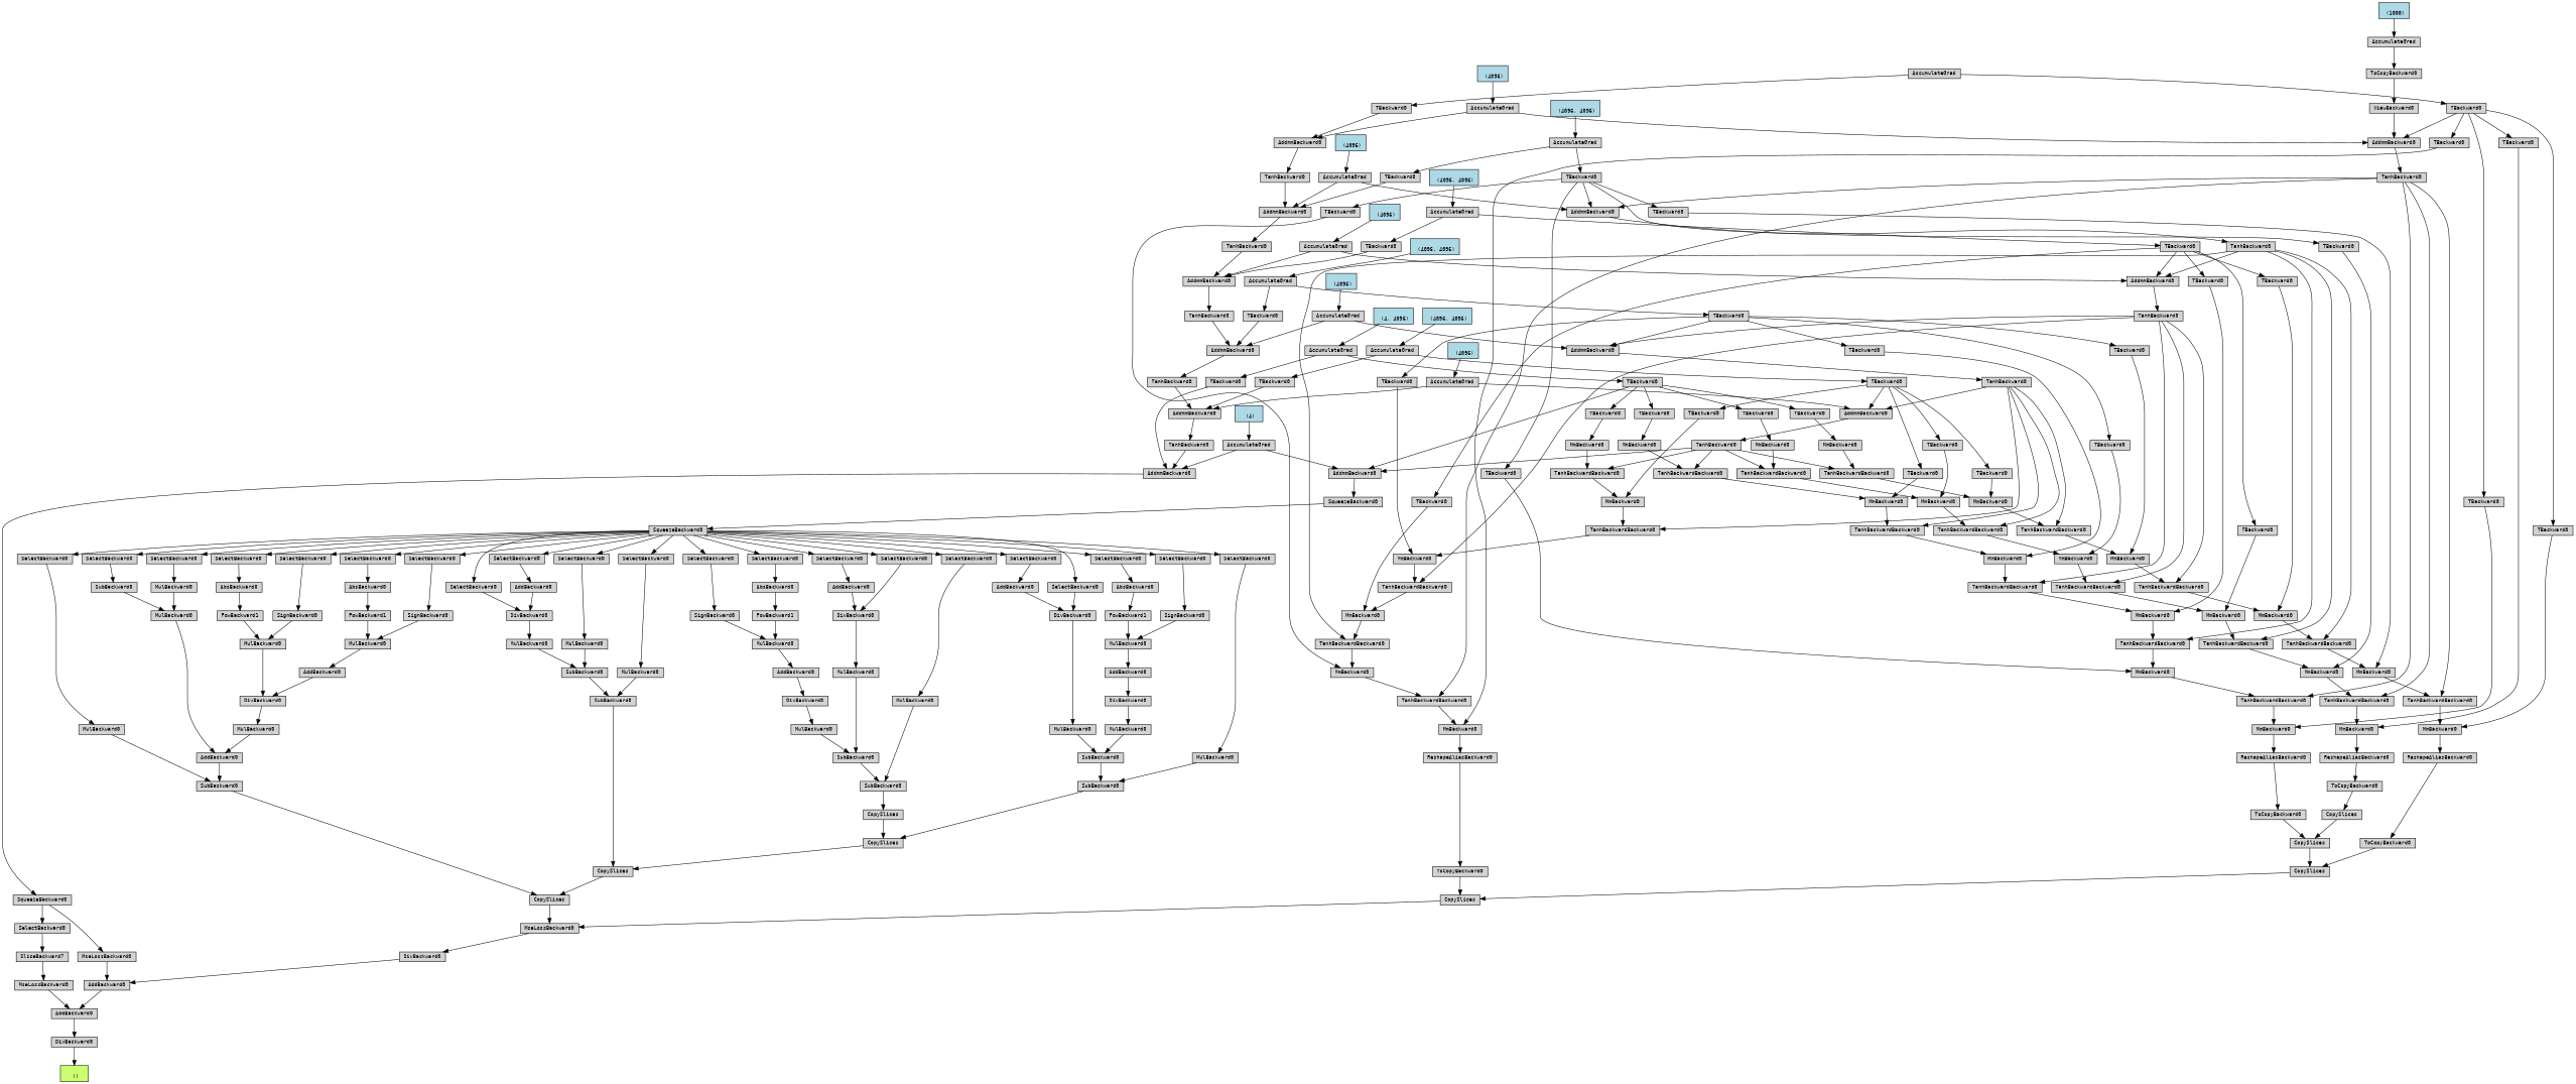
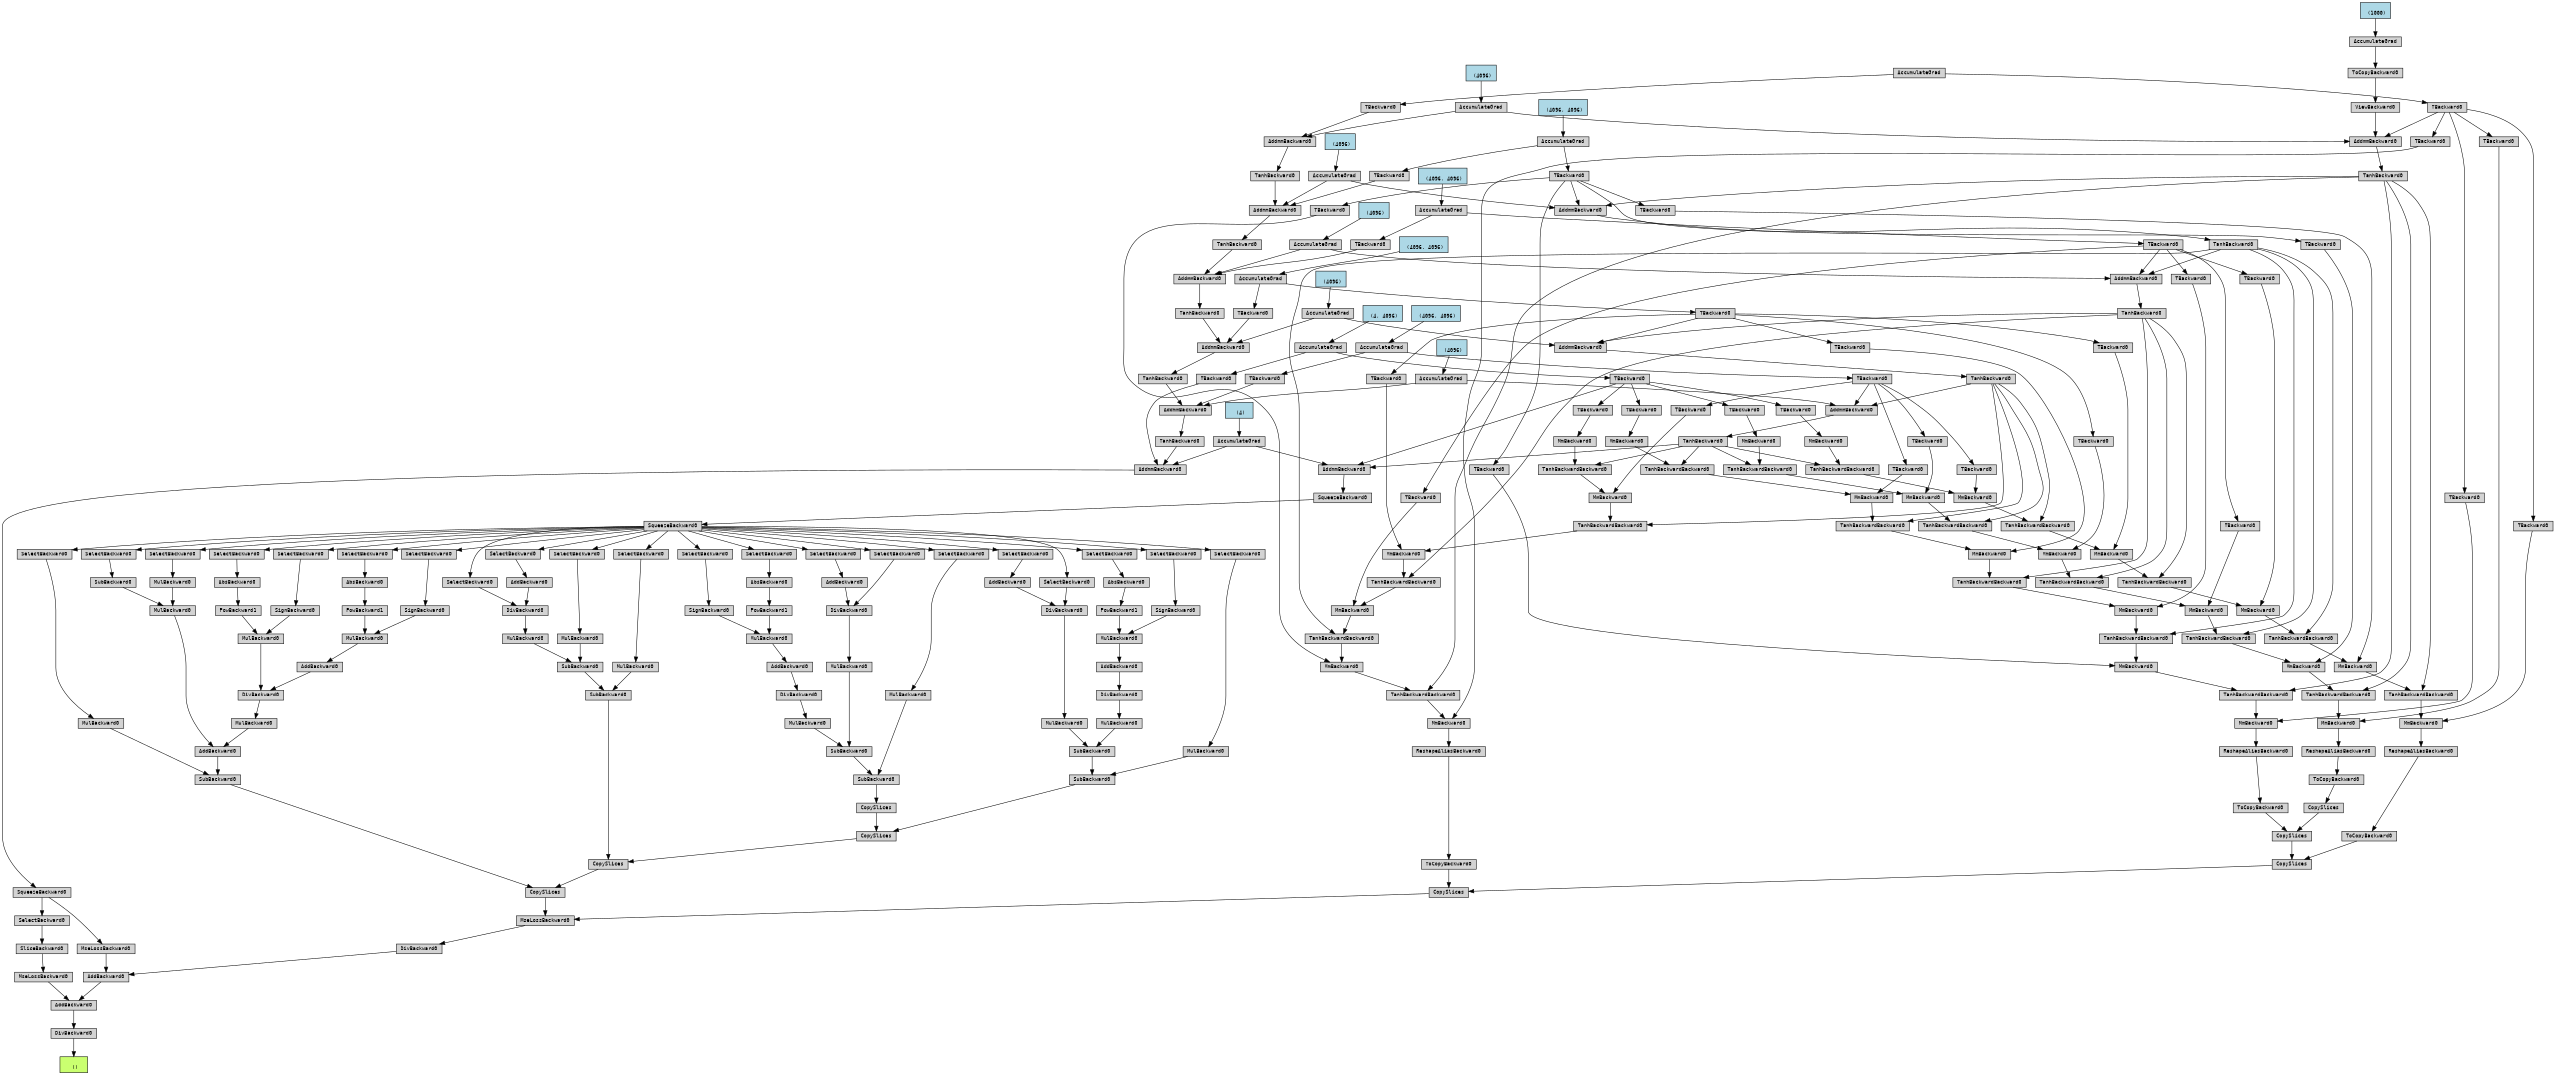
  digraph {
    fontname="DejaVu Sans Mono"
    node [align=left fontname="DejaVu Sans Mono" fontsize=10 ranksep=0.1 shape=box style=filled]
    edge [fontname="DejaVu Sans Mono"]
    n1 [fillcolor=darkolivegreen1 height=0.2 label="\n ()"]
    n2 [height=0.2 label=DivBackward0]
    n3 [height=0.2 label=AddBackward0]
    n4 [height=0.2 label=AddBackward0]
    n5 [height=0.2 label=DivBackward0]
    n6 [height=0.2 label=MseLossBackward0]
    n7 [height=0.2 label=CopySlices]
    n8 [height=0.2 label=CopySlices]
    n9 [height=0.2 label=CopySlices]
    n10 [height=0.2 label=CopySlices]
    n11 [height=0.2 label=ToCopyBackward0]
    n12 [height=0.2 label=ReshapeAliasBackward0]
    n13 [height=0.2 label=MmBackward0]
    n14 [height=0.2 label=TanhBackwardBackward0]
    n15 [height=0.2 label=MmBackward0]
    n16 [height=0.2 label=TanhBackwardBackward0]
    n17 [height=0.2 label=MmBackward0]
    n18 [height=0.2 label=TanhBackwardBackward0]
    n19 [height=0.2 label=MmBackward0]
    n20 [height=0.2 label=TanhBackwardBackward0]
    n21 [height=0.2 label=MmBackward0]
    n22 [height=0.2 label=TanhBackwardBackward0]
    n23 [height=0.2 label=MmBackward0]
    n24 [height=0.2 label=TBackward0]
    n25 [height=0.2 label=TBackward0]
    n26 [height=0.2 label=TBackward0]
    n27 [height=0.2 label=TBackward0]
    n28 [height=0.2 label=TBackward0]
    n29 [height=0.2 label=AddmmBackward0]
    n30 [height=0.2 label=MmBackward0]
    n31 [height=0.2 label=MmBackward0]
    n32 [height=0.2 label=MmBackward0]
    n33 [height=0.2 label=SqueezeBackward0]
    n34 [height=0.2 label=AccumulateGrad]
    n35 [height=0.2 label=TBackward0]
    n36 [height=0.2 label=AddmmBackward0]
    n37 [fillcolor=lightblue height=0.2 label="\n (4, 4096)"]
    n38 [height=0.2 label=TanhBackward0]
    n39 [height=0.2 label=TanhBackwardBackward0]
    n40 [height=0.2 label=TanhBackwardBackward0]
    n41 [height=0.2 label=TanhBackwardBackward0]
    n42 [height=0.2 label=MmBackward0]
    n43 [height=0.2 label=MmBackward0]
    n44 [height=0.2 label=MmBackward0]
    n45 [height=0.2 label=AddmmBackward0]
    n46 [height=0.2 label=AccumulateGrad]
    n47 [height=0.2 label=AddmmBackward0]
    n48 [height=0.2 label=TanhBackward0]
    n49 [fillcolor=lightblue height=0.2 label="\n (4096)"]
    n50 [height=0.2 label=TanhBackward0]
    n51 [height=0.2 label=TanhBackwardBackward0]
    n52 [height=0.2 label=TanhBackwardBackward0]
    n53 [height=0.2 label=TanhBackwardBackward0]
    n54 [height=0.2 label=MmBackward0]
    n55 [height=0.2 label=MmBackward0]
    n56 [height=0.2 label=MmBackward0]
    n57 [height=0.2 label=AddmmBackward0]
    n58 [height=0.2 label=AccumulateGrad]
    n59 [height=0.2 label=AddmmBackward0]
    n60 [height=0.2 label=TanhBackward0]
    n61 [fillcolor=lightblue height=0.2 label="\n (4096)"]
    n62 [height=0.2 label=TanhBackward0]
    n63 [height=0.2 label=TanhBackwardBackward0]
    n64 [height=0.2 label=TanhBackwardBackward0]
    n65 [height=0.2 label=TanhBackwardBackward0]
    n66 [height=0.2 label=MmBackward0]
    n67 [height=0.2 label=MmBackward0]
    n68 [height=0.2 label=MmBackward0]
    n69 [height=0.2 label=AddmmBackward0]
    n70 [height=0.2 label=AccumulateGrad]
    n71 [height=0.2 label=AddmmBackward0]
    n72 [height=0.2 label=TanhBackward0]
    n73 [fillcolor=lightblue height=0.2 label="\n (4096)"]
    n74 [height=0.2 label=TanhBackward0]
    n75 [height=0.2 label=TanhBackwardBackward0]
    n76 [height=0.2 label=TanhBackwardBackward0]
    n77 [height=0.2 label=TanhBackwardBackward0]
    n78 [height=0.2 label=MmBackward0]
    n79 [height=0.2 label=MmBackward0]
    n80 [height=0.2 label=MmBackward0]
    n81 [height=0.2 label=AddmmBackward0]
    n82 [height=0.2 label=AccumulateGrad]
    n83 [height=0.2 label=AddmmBackward0]
    n84 [height=0.2 label=TanhBackward0]
    n85 [fillcolor=lightblue height=0.2 label="\n (4096)"]
    n86 [height=0.2 label=TanhBackward0]
    n87 [height=0.2 label=TanhBackwardBackward0]
    n88 [height=0.2 label=TanhBackwardBackward0]
    n89 [height=0.2 label=TanhBackwardBackward0]
    n90 [height=0.2 label=MmBackward0]
    n91 [height=0.2 label=MmBackward0]
    n92 [height=0.2 label=MmBackward0]
    n93 [height=0.2 label=AddmmBackward0]
    n94 [height=0.2 label=AccumulateGrad]
    n95 [height=0.2 label=AddmmBackward0]
    n96 [height=0.2 label=TanhBackward0]
    n97 [fillcolor=lightblue height=0.2 label="\n (4096)"]
    n98 [height=0.2 label=ViewBackward0]
    n99 [height=0.2 label=ToCopyBackward0]
    n100 [height=0.2 label=AccumulateGrad]
    n101 [fillcolor=lightblue height=0.2 label="\n (1000)"]
    n102 [height=0.2 label=TBackward0]
    n103 [height=0.2 label=TBackward0]
    n104 [height=0.2 label=TBackward0]
    n105 [height=0.2 label=TBackward0]
    n106 [height=0.2 label=TBackward0]
    n107 [height=0.2 label=AccumulateGrad]
    n108 [height=0.2 label=TBackward0]
    n109 [height=0.2 label=TBackward0]
    n110 [height=0.2 label=TBackward0]
    n111 [height=0.2 label=TBackward0]
    n112 [height=0.2 label=TBackward0]
    n113 [height=0.2 label=TBackward0]
    n114 [height=0.2 label=AccumulateGrad]
    n115 [height=0.2 label=TBackward0]
    n116 [fillcolor=lightblue height=0.2 label="\n (4096, 4096)"]
    n117 [height=0.2 label=TBackward0]
    n118 [height=0.2 label=TBackward0]
    n119 [height=0.2 label=TBackward0]
    n120 [height=0.2 label=TBackward0]
    n121 [height=0.2 label=TBackward0]
    n122 [height=0.2 label=AccumulateGrad]
    n123 [height=0.2 label=TBackward0]
    n124 [fillcolor=lightblue height=0.2 label="\n (4096, 4096)"]
    n125 [height=0.2 label=TBackward0]
    n126 [height=0.2 label=TBackward0]
    n127 [height=0.2 label=TBackward0]
    n128 [height=0.2 label=TBackward0]
    n129 [height=0.2 label=TBackward0]
    n130 [height=0.2 label=AccumulateGrad]
    n131 [height=0.2 label=TBackward0]
    n132 [fillcolor=lightblue height=0.2 label="\n (4096, 4096)"]
    n133 [height=0.2 label=TBackward0]
    n134 [height=0.2 label=TBackward0]
    n135 [height=0.2 label=TBackward0]
    n136 [height=0.2 label=TBackward0]
    n137 [height=0.2 label=TBackward0]
    n138 [height=0.2 label=AccumulateGrad]
    n139 [height=0.2 label=TBackward0]
    n140 [fillcolor=lightblue height=0.2 label="\n (4096, 4096)"]
    n141 [height=0.2 label=ToCopyBackward0]
    n142 [height=0.2 label=ReshapeAliasBackward0]
    n143 [height=0.2 label=ToCopyBackward0]
    n144 [height=0.2 label=ReshapeAliasBackward0]
    n145 [height=0.2 label=ToCopyBackward0]
    n146 [height=0.2 label=ReshapeAliasBackward0]
    n147 [height=0.2 label=CopySlices]
    n148 [height=0.2 label=CopySlices]
    n149 [height=0.2 label=CopySlices]
    n150 [height=0.2 label=CopySlices]
    n151 [height=0.2 label=SubBackward0]
    n152 [height=0.2 label=SubBackward0]
    n153 [height=0.2 label=MulBackward0]
    n154 [height=0.2 label=DivBackward0]
    n155 [height=0.2 label=AddBackward0]
    n156 [height=0.2 label=MulBackward0]
    n157 [height=0.2 label=SignBackward0]
    n158 [height=0.2 label=SelectBackward0]
    n159 [height=0.2 label=SqueezeBackward0]
    n160 [height=0.2 label=SelectBackward0]
    n161 [height=0.2 label=SelectBackward0]
    n162 [height=0.2 label=SelectBackward0]
    n163 [height=0.2 label=SelectBackward0]
    n164 [height=0.2 label=SelectBackward0]
    n165 [height=0.2 label=SelectBackward0]
    n166 [height=0.2 label=SelectBackward0]
    n167 [height=0.2 label=SelectBackward0]
    n168 [height=0.2 label=SelectBackward0]
    n169 [height=0.2 label=SelectBackward0]
    n170 [height=0.2 label=SelectBackward0]
    n171 [height=0.2 label=SelectBackward0]
    n172 [height=0.2 label=SelectBackward0]
    n173 [height=0.2 label=SelectBackward0]
    n174 [height=0.2 label=SelectBackward0]
    n175 [height=0.2 label=SelectBackward0]
    n176 [height=0.2 label=SelectBackward0]
    n177 [height=0.2 label=SelectBackward0]
    n178 [height=0.2 label=SelectBackward0]
    n179 [height=0.2 label=SelectBackward0]
    n180 [height=0.2 label=AbsBackward0]
    n181 [height=0.2 label=DivBackward0]
    n182 [height=0.2 label=AddBackward0]
    n183 [height=0.2 label=MulBackward0]
    n184 [height=0.2 label=SignBackward0]
    n185 [height=0.2 label=AbsBackward0]
    n186 [height=0.2 label=DivBackward0]
    n187 [height=0.2 label=AddBackward0]
    n188 [height=0.2 label=MulBackward0]
    n189 [height=0.2 label=MulBackward0]
    n190 [height=0.2 label=DivBackward0]
    n191 [height=0.2 label=AddBackward0]
    n192 [height=0.2 label=MulBackward0]
    n193 [height=0.2 label=MulBackward0]
    n194 [height=0.2 label=SubBackward0]
    n195 [height=0.2 label=SignBackward0]
    n196 [height=0.2 label=AbsBackward0]
    n197 [height=0.2 label=SignBackward0]
    n198 [height=0.2 label=AbsBackward0]
    n199 [height=0.2 label=MulBackward0]
    n200 [height=0.2 label=AccumulateGrad]
    n201 [height=0.2 label=SqueezeBackward0]
    n202 [fillcolor=lightblue height=0.2 label="\n (4)"]
    n203 [height=0.2 label=PowBackward1]
    n204 [height=0.2 label=MulBackward0]
    n205 [height=0.2 label=SubBackward0]
    n206 [height=0.2 label=SubBackward0]
    n207 [height=0.2 label=MulBackward0]
    n208 [height=0.2 label=DivBackward0]
    n209 [height=0.2 label=AddBackward0]
    n210 [height=0.2 label=MulBackward0]
    n211 [height=0.2 label=PowBackward1]
    n212 [height=0.2 label=MulBackward0]
    n213 [height=0.2 label=SubBackward0]
    n214 [height=0.2 label=SubBackward0]
    n215 [height=0.2 label=MulBackward0]
    n216 [height=0.2 label=SubBackward0]
    n217 [height=0.2 label=AddBackward0]
    n218 [height=0.2 label=MulBackward0]
    n219 [height=0.2 label=MulBackward0]
    n220 [height=0.2 label=DivBackward0]
    n221 [height=0.2 label=MulBackward0]
    n222 [height=0.2 label=PowBackward1]
    n223 [height=0.2 label=AddBackward0]
    n224 [height=0.2 label=MulBackward0]
    n225 [height=0.2 label=PowBackward1]
    n226 [height=0.2 label=MseLossBackward0]
    n227 [height=0.2 label=SelectBackward0]
-   n228 [height=0.2 label=SliceBackward7]
+   n228 [height=0.2 label=SliceBackward0]
    n229 [height=0.2 label=MseLossBackward0]
    n2 -> n1
    n3 -> n2
    n4 -> n3
    n5 -> n4
    n6 -> n5
    n7 -> n6
    n8 -> n7
    n9 -> n8
    n10 -> n9
    n11 -> n10
    n12 -> n11
    n13 -> n12
    n14 -> n13
    n15 -> n14
    n16 -> n15
    n17 -> n16
    n18 -> n17
    n19 -> n18
    n20 -> n19
    n21 -> n20
    n22 -> n21
    n23 -> n22
    n24 -> n23
    n25 -> n24
    n25 -> n26
    n25 -> n27
    n25 -> n28
    n25 -> n29
    n26 -> n30
    n27 -> n31
    n28 -> n32
    n29 -> n33
    n30 -> n39
    n31 -> n40
    n32 -> n41
    n33 -> n159
    n34 -> n25
    n34 -> n35
    n35 -> n36
    n36 -> n201
    n37 -> n34
    n38 -> n22
    n38 -> n29
    n38 -> n39
    n38 -> n40
    n38 -> n41
    n39 -> n42
    n40 -> n43
    n41 -> n44
    n42 -> n51
    n43 -> n52
    n44 -> n53
    n45 -> n38
    n46 -> n45
    n46 -> n47
    n47 -> n48
    n48 -> n36
    n49 -> n46
    n50 -> n20
    n50 -> n45
    n50 -> n51
    n50 -> n52
    n50 -> n53
    n51 -> n54
    n52 -> n55
    n53 -> n56
    n54 -> n63
    n55 -> n64
    n56 -> n65
    n57 -> n50
    n58 -> n57
    n58 -> n59
    n59 -> n60
    n60 -> n47
    n61 -> n58
    n62 -> n18
    n62 -> n57
    n62 -> n63
    n62 -> n64
    n62 -> n65
    n63 -> n66
    n64 -> n67
    n65 -> n68
    n66 -> n75
    n67 -> n76
    n68 -> n77
    n69 -> n62
    n70 -> n69
    n70 -> n71
    n71 -> n72
    n72 -> n59
    n73 -> n70
    n74 -> n16
    n74 -> n69
    n74 -> n75
    n74 -> n76
    n74 -> n77
    n75 -> n78
    n76 -> n79
    n77 -> n80
    n78 -> n87
    n79 -> n88
    n80 -> n89
    n81 -> n74
    n82 -> n81
    n82 -> n83
    n83 -> n84
    n84 -> n71
    n85 -> n82
    n86 -> n14
    n86 -> n81
    n86 -> n87
    n86 -> n88
    n86 -> n89
    n87 -> n90
    n88 -> n91
    n89 -> n92
    n90 -> n142
    n91 -> n144
    n92 -> n146
    n93 -> n86
    n94 -> n93
    n94 -> n95
    n95 -> n96
    n96 -> n83
    n97 -> n94
    n98 -> n93
    n99 -> n98
    n100 -> n99
    n101 -> n100
    n102 -> n93
    n102 -> n103
    n102 -> n104
    n102 -> n105
    n102 -> n106
    n103 -> n13
    n104 -> n90
    n105 -> n91
    n106 -> n92
    n107 -> n102
    n107 -> n108
    n108 -> n95
    n109 -> n81
    n109 -> n110
    n109 -> n111
    n109 -> n112
    n109 -> n113
    n110 -> n15
    n111 -> n78
    n112 -> n79
    n113 -> n80
    n114 -> n109
    n114 -> n115
    n115 -> n83
    n116 -> n114
    n117 -> n69
    n117 -> n118
    n117 -> n119
    n117 -> n120
    n117 -> n121
    n118 -> n17
    n119 -> n66
    n120 -> n67
    n121 -> n68
    n122 -> n117
    n122 -> n123
    n123 -> n71
    n124 -> n122
    n125 -> n57
    n125 -> n126
    n125 -> n127
    n125 -> n128
    n125 -> n129
    n126 -> n19
    n127 -> n54
    n128 -> n55
    n129 -> n56
    n130 -> n125
    n130 -> n131
    n131 -> n59
    n132 -> n130
    n133 -> n45
    n133 -> n134
    n133 -> n135
    n133 -> n136
    n133 -> n137
    n134 -> n21
    n135 -> n42
    n136 -> n43
    n137 -> n44
    n138 -> n133
    n138 -> n139
    n139 -> n47
    n140 -> n138
    n141 -> n9
    n142 -> n141
    n143 -> n8
    n144 -> n143
    n145 -> n7
    n146 -> n145
    n147 -> n6
    n148 -> n147
    n149 -> n148
    n150 -> n149
    n151 -> n150
    n152 -> n151
    n153 -> n152
    n154 -> n153
    n155 -> n154
    n156 -> n155
    n157 -> n156
    n158 -> n157
    n159 -> n158
    n159 -> n160
    n159 -> n161
    n159 -> n162
    n159 -> n163
    n159 -> n164
    n159 -> n165
    n159 -> n166
    n159 -> n167
    n159 -> n168
    n159 -> n169
    n159 -> n170
    n159 -> n171
    n159 -> n172
    n159 -> n173
    n159 -> n174
    n159 -> n175
    n159 -> n176
    n159 -> n177
    n159 -> n178
    n159 -> n179
    n160 -> n180
    n161 -> n181
    n162 -> n182
    n163 -> n183
    n164 -> n184
    n165 -> n185
    n166 -> n186
    n167 -> n187
    n168 -> n188
    n169 -> n189
    n170 -> n190
    n171 -> n191
    n172 -> n192
    n173 -> n193
    n174 -> n194
    n175 -> n195
    n176 -> n196
    n177 -> n197
    n178 -> n198
    n179 -> n199
    n180 -> n203
    n181 -> n204
    n182 -> n181
    n183 -> n151
    n184 -> n210
    n185 -> n211
    n186 -> n212
    n187 -> n186
    n188 -> n205
    n189 -> n214
    n190 -> n215
    n191 -> n190
    n192 -> n213
    n193 -> n218
    n194 -> n218
    n195 -> n221
    n196 -> n222
    n197 -> n224
    n198 -> n225
    n199 -> n216
    n200 -> n29
    n200 -> n36
    n201 -> n226
    n201 -> n227
    n202 -> n200
    n203 -> n156
    n204 -> n152
    n205 -> n149
    n206 -> n205
    n207 -> n206
    n208 -> n207
    n209 -> n208
    n210 -> n209
    n211 -> n210
    n212 -> n206
    n213 -> n148
    n214 -> n213
    n215 -> n214
    n216 -> n147
    n217 -> n216
    n218 -> n217
    n219 -> n217
    n220 -> n219
    n221 -> n220
    n222 -> n221
    n223 -> n220
    n224 -> n223
    n225 -> n224
    n226 -> n4
    n227 -> n228
    n228 -> n229
    n229 -> n3
  }
